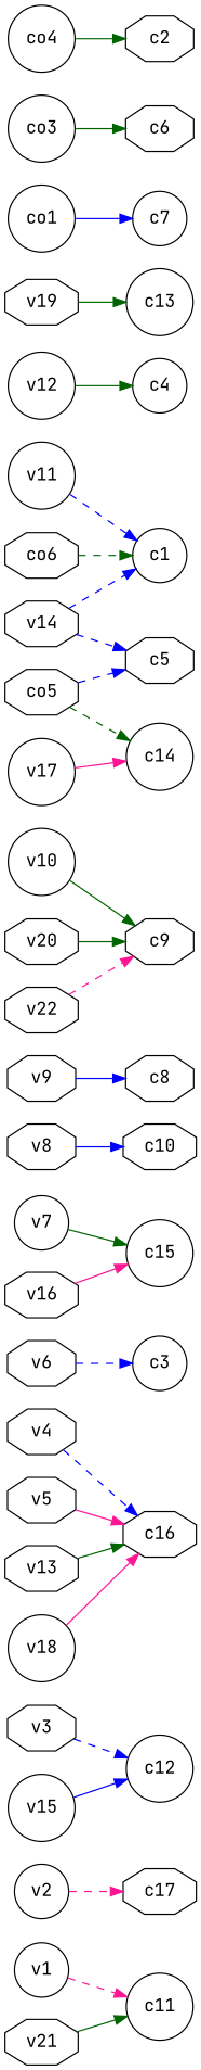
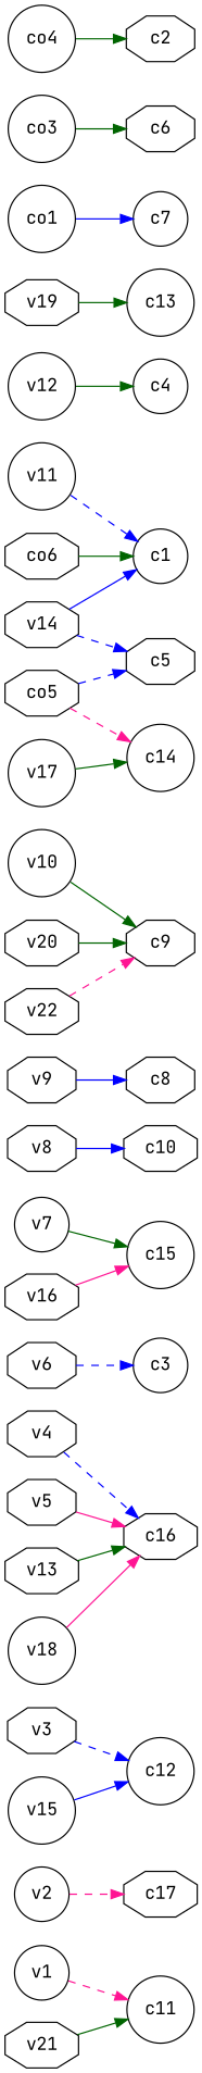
  strict digraph {
    fontname="JetBrains Mono"
    rankdir=LR
    node [fontname="JetBrains Mono" shape=octagon]
    edge [color=darkgreen fontname="JetBrains Mono" style=solid weight=1]
    v1 [shape=circle]
    c11 [shape=circle]
    v2 [shape=circle]
    c17
    c12 [shape=circle]
    v3
    v4
    c16
    v5
    c3 [shape=circle]
    v6
    v7 [shape=circle]
    c15 [shape=circle]
    v8
    c10
    v9
    c8
    v10 [shape=circle]
    c9
    v11 [shape=circle]
    c1 [shape=circle]
    v12 [shape=circle]
    c4 [shape=circle]
    v13
    v14
    c5
    v15 [shape=circle]
    v16
    v17 [shape=circle]
    c14 [shape=circle]
    v18 [shape=circle]
    c13 [shape=circle]
    v19
    v20
    v21
    v22
    co1 [shape=circle]
    c7 [shape=circle]
    co3 [shape=circle]
    c6
    co4 [shape=circle]
    c2
    co5
    co6
    v1 -> c11 [color=deeppink style=dashed]
    v2 -> c17 [color=deeppink style=dashed]
    v3 -> c12 [color=blue style=dashed]
    v4 -> c16 [color=blue style=dashed]
    v5 -> c16 [color=deeppink]
    v6 -> c3 [color=blue style=dashed]
    v7 -> c15
    v8 -> c10 [color=blue]
    v9 -> c8 [color=blue]
    v10 -> c9
    v11 -> c1 [color=blue style=dashed]
    v12 -> c4
    v13 -> c16
-   v14 -> c1 [color=blue style=dashed]
+   v14 -> c1 [color=blue]
    v14 -> c5 [color=blue style=dashed]
    v15 -> c12 [color=blue]
    v16 -> c15 [color=deeppink]
-   v17 -> c14 [color=deeppink]
+   v17 -> c14
    v18 -> c16 [color=deeppink]
    v19 -> c13
    v20 -> c9
    v21 -> c11
    v22 -> c9 [color=deeppink style=dashed]
    co1 -> c7 [color=blue]
    co3 -> c6
    co4 -> c2
    co5 -> c5 [color=blue style=dashed]
-   co5 -> c14 [style=dashed]
-   co6 -> c1 [style=dashed]
+   co5 -> c14 [color=deeppink style=dashed]
+   co6 -> c1
  }
